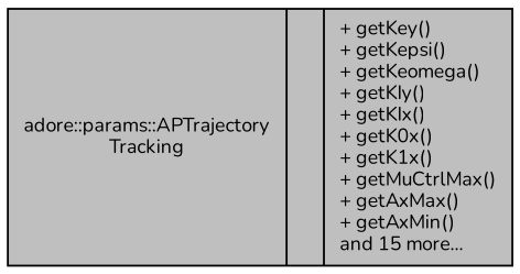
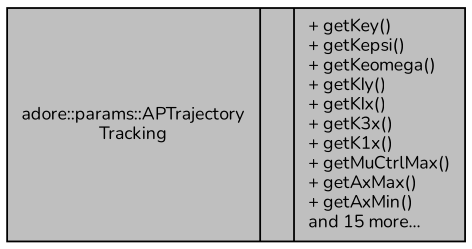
  digraph {
    rankdir=LR
    fontname=Nunito
-   n1 [color=black fillcolor=grey75 fontcolor=black fontname=Nunito fontsize=10 height=0.2 label="{adore::params::APTrajectory\lTracking\n||+ getKey()\l+ getKepsi()\l+ getKeomega()\l+ getKIy()\l+ getKIx()\l+ getK0x()\l+ getK1x()\l+ getMuCtrlMax()\l+ getAxMax()\l+ getAxMin()\land 15 more...\l}" shape=record style=filled width=0.4]
+   n1 [color=black fillcolor=grey75 fontcolor=black fontname=Nunito fontsize=10 height=0.2 label="{adore::params::APTrajectory\lTracking\n||+ getKey()\l+ getKepsi()\l+ getKeomega()\l+ getKIy()\l+ getKIx()\l+ getK3x()\l+ getK1x()\l+ getMuCtrlMax()\l+ getAxMax()\l+ getAxMin()\land 15 more...\l}" shape=record style=filled width=0.4]
  }
